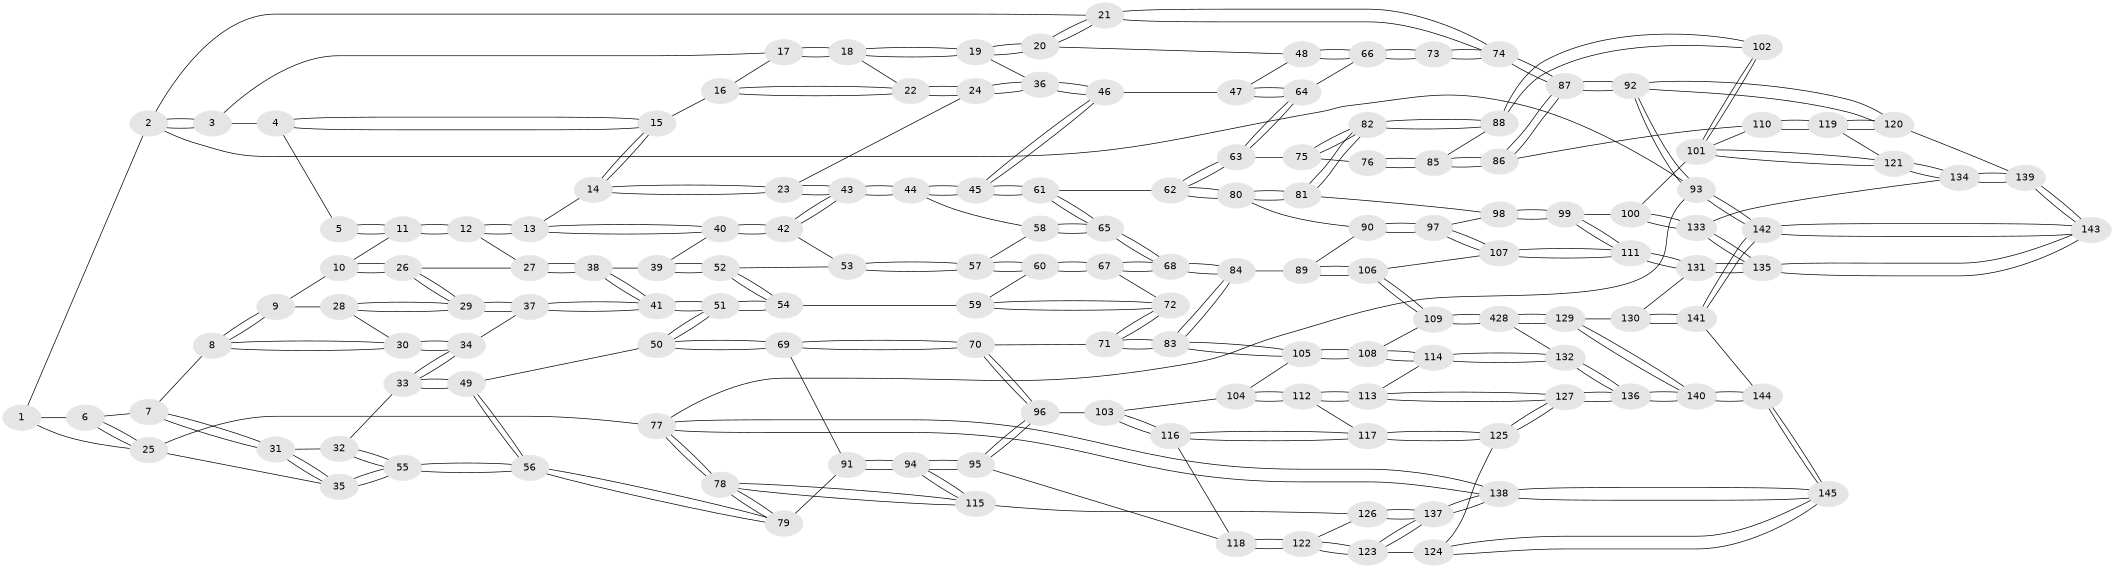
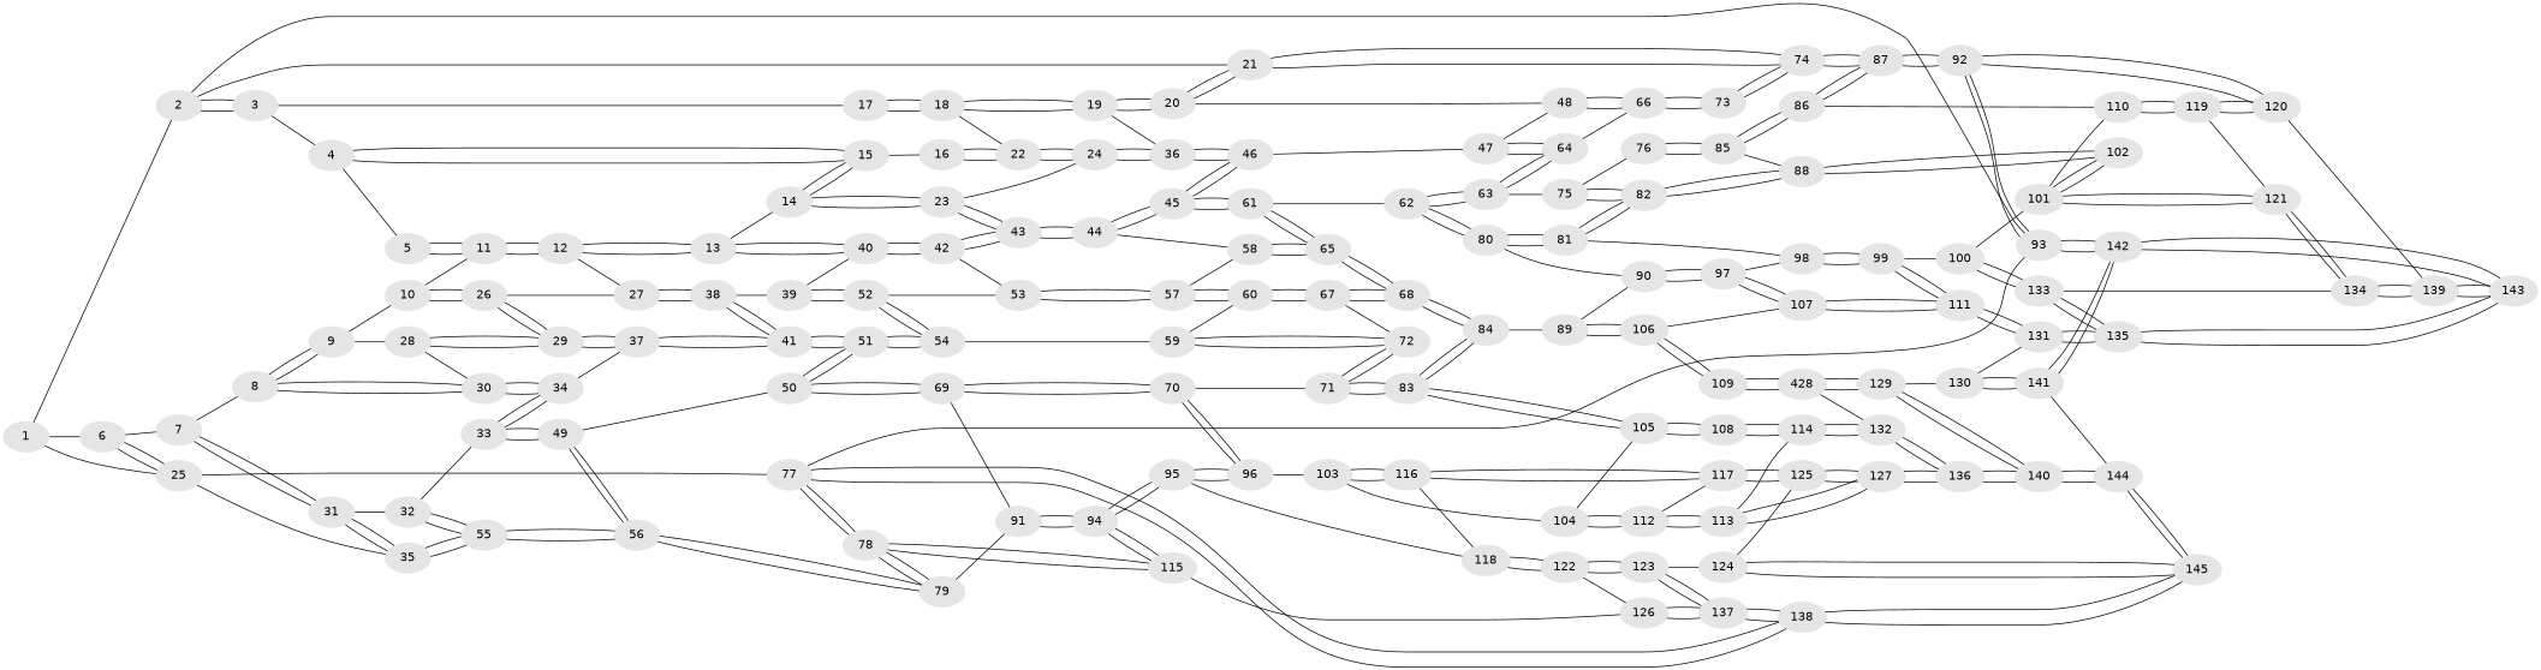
  graph {
    fontname="DejaVu Sans"
    rankdir=LR
    node [color=gray90 fontname="DejaVu Sans" style=filled]
    edge [fontname="DejaVu Sans"]
    1
    2
    6
    25
    3
    21
    93
    7
    35
    77
    4
    17
    74
    142
    5
    15
    18
    11
    16
    12
    8
    31
    9
    30
    32
    10
    28
    34
    26
    29
    27
    13
    14
    40
    38
    23
    42
    24
    43
    22
    19
    20
    36
    48
    46
    66
    87
    44
    55
    78
    138
    37
    41
    39
    33
    49
    56
    50
    47
    51
    52
    53
    54
    57
    45
    58
    61
    65
    62
    64
    73
    69
    79
    70
    91
    59
    60
    72
    67
    68
    63
    80
    75
    81
    90
    76
    82
    84
    89
    71
    96
    94
    83
    103
    105
    85
    92
    88
    86
    115
    145
    126
    98
    97
    99
    102
    108
    106
    110
    119
    120
    107
    109
    95
    139
    143
    118
    122
    104
    116
    111
    100
    101
    133
    131
    121
    134
    135
    112
    117
    113
    114
    n133 [label=428]
    132
    129
    127
    125
    136
    137
    123
    124
    140
    130
    141
    144
    1 -- 2
    1 -- 6
    1 -- 25
    2 -- 3
    2 -- 3
    2 -- 21
    2 -- 93
    6 -- 25
    6 -- 25
    6 -- 7
    25 -- 35
    25 -- 77
    3 -- 4
    3 -- 17
    21 -- 74
    21 -- 74
    93 -- 142
    93 -- 142
    7 -- 8
    7 -- 31
    7 -- 31
    35 -- 55
    35 -- 55
    77 -- 93
    77 -- 78
    77 -- 78
    77 -- 138
    77 -- 138
    4 -- 5
    4 -- 15
    4 -- 15
    17 -- 18
    17 -- 18
    74 -- 87
    74 -- 87
    142 -- 143
    142 -- 143
    5 -- 11
    5 -- 11
    15 -- 16
    18 -- 22
    18 -- 19
    18 -- 19
    11 -- 12
    11 -- 12
-   16 -- 17
    16 -- 22
    16 -- 22
    12 -- 27
    12 -- 13
    12 -- 13
    8 -- 9
    8 -- 9
    8 -- 30
    8 -- 30
    31 -- 35
    31 -- 35
    31 -- 32
    9 -- 10
    9 -- 28
    30 -- 34
    30 -- 34
    32 -- 55
    32 -- 55
    32 -- 33
    10 -- 11
    10 -- 26
    10 -- 26
    28 -- 30
    28 -- 29
    28 -- 29
    34 -- 37
    26 -- 29
    26 -- 29
    26 -- 27
    29 -- 37
    29 -- 37
    27 -- 38
    27 -- 38
    13 -- 14
    13 -- 40
    13 -- 40
    14 -- 15
    14 -- 15
    14 -- 23
    14 -- 23
    40 -- 42
    40 -- 42
    38 -- 41
    38 -- 41
    38 -- 39
    23 -- 24
    23 -- 43
    23 -- 43
    42 -- 43
    42 -- 43
    42 -- 53
    24 -- 36
    24 -- 36
    43 -- 44
    43 -- 44
    22 -- 24
    22 -- 24
    19 -- 20
    19 -- 20
    19 -- 36
    20 -- 21
    20 -- 21
    20 -- 48
    36 -- 46
    36 -- 46
    48 -- 66
    48 -- 66
    46 -- 47
    66 -- 73
    66 -- 73
    87 -- 92
    87 -- 92
    44 -- 45
    44 -- 45
    44 -- 58
    55 -- 56
    55 -- 56
    78 -- 79
    78 -- 79
    78 -- 115
    78 -- 115
    138 -- 145
    138 -- 145
    37 -- 41
    37 -- 41
    41 -- 51
    41 -- 51
    39 -- 40
    39 -- 52
    39 -- 52
    33 -- 34
    33 -- 34
    33 -- 49
    33 -- 49
    49 -- 56
    49 -- 56
    49 -- 50
    56 -- 79
    56 -- 79
    50 -- 51
    50 -- 51
    50 -- 69
    50 -- 69
    47 -- 48
    47 -- 64
    47 -- 64
    51 -- 54
    51 -- 54
    52 -- 53
    52 -- 54
    52 -- 54
    53 -- 57
    53 -- 57
    54 -- 59
    57 -- 58
    57 -- 60
    57 -- 60
    45 -- 46
    45 -- 46
    45 -- 61
    45 -- 61
    58 -- 65
    58 -- 65
    61 -- 65
    61 -- 65
    61 -- 62
    65 -- 68
    65 -- 68
    62 -- 63
    62 -- 63
    62 -- 80
    62 -- 80
    64 -- 66
    73 -- 74
    73 -- 74
    69 -- 70
    69 -- 70
    69 -- 91
    79 -- 91
    70 -- 71
    70 -- 96
    70 -- 96
    91 -- 94
    91 -- 94
    59 -- 60
    59 -- 72
    59 -- 72
    60 -- 67
    60 -- 67
    67 -- 72
    67 -- 68
    67 -- 68
    68 -- 84
    68 -- 84
    63 -- 64
    63 -- 64
    63 -- 75
    80 -- 81
    80 -- 81
    80 -- 90
    75 -- 76
    75 -- 82
    75 -- 82
    81 -- 82
    81 -- 82
    81 -- 98
    90 -- 97
    90 -- 97
    76 -- 85
    76 -- 85
    82 -- 88
    82 -- 88
    84 -- 89
    89 -- 90
    89 -- 106
    89 -- 106
    71 -- 72
    71 -- 72
    71 -- 83
    71 -- 83
    96 -- 103
    94 -- 115
    94 -- 115
    94 -- 95
    94 -- 95
    83 -- 84
    83 -- 84
    83 -- 105
    83 -- 105
    103 -- 104
    103 -- 116
    103 -- 116
    105 -- 108
    105 -- 108
    85 -- 88
    85 -- 86
    85 -- 86
    92 -- 93
    92 -- 93
    92 -- 120
    92 -- 120
    88 -- 102
    88 -- 102
    86 -- 87
    86 -- 87
    86 -- 110
    115 -- 126
    126 -- 137
    126 -- 137
    98 -- 99
    98 -- 99
    97 -- 98
    97 -- 107
    97 -- 107
    99 -- 111
    99 -- 111
    99 -- 100
-   108 -- 109
    108 -- 114
    108 -- 114
    106 -- 107
    106 -- 109
    106 -- 109
    110 -- 119
    110 -- 119
    119 -- 120
    119 -- 120
    119 -- 121
    120 -- 139
    107 -- 111
    107 -- 111
    109 -- n133
    109 -- n133
    95 -- 96
    95 -- 96
    95 -- 118
    139 -- 143
    139 -- 143
    118 -- 122
    118 -- 122
    122 -- 126
    122 -- 123
    122 -- 123
    104 -- 105
    104 -- 112
    104 -- 112
    116 -- 118
    116 -- 117
    116 -- 117
    111 -- 131
    111 -- 131
    100 -- 101
    100 -- 133
    100 -- 133
    101 -- 102
    101 -- 102
    101 -- 110
    101 -- 121
    101 -- 121
    133 -- 134
    133 -- 135
    133 -- 135
    131 -- 135
    131 -- 135
    121 -- 134
    121 -- 134
    134 -- 139
    134 -- 139
    135 -- 143
    135 -- 143
    112 -- 117
    112 -- 113
    112 -- 113
    117 -- 125
    117 -- 125
    113 -- 114
    113 -- 127
    113 -- 127
    114 -- 132
    114 -- 132
    n133 -- 132
    n133 -- 129
    n133 -- 129
    132 -- 136
    132 -- 136
    129 -- 140
    129 -- 140
    129 -- 130
    127 -- 136
    127 -- 136
    125 -- 127
    125 -- 127
    136 -- 140
    136 -- 140
    137 -- 138
    137 -- 138
    123 -- 137
    123 -- 137
    123 -- 124
    124 -- 145
    124 -- 145
    124 -- 125
    140 -- 144
    140 -- 144
    130 -- 131
    130 -- 141
    130 -- 141
    141 -- 142
    141 -- 142
    141 -- 144
    144 -- 145
    144 -- 145
  }
